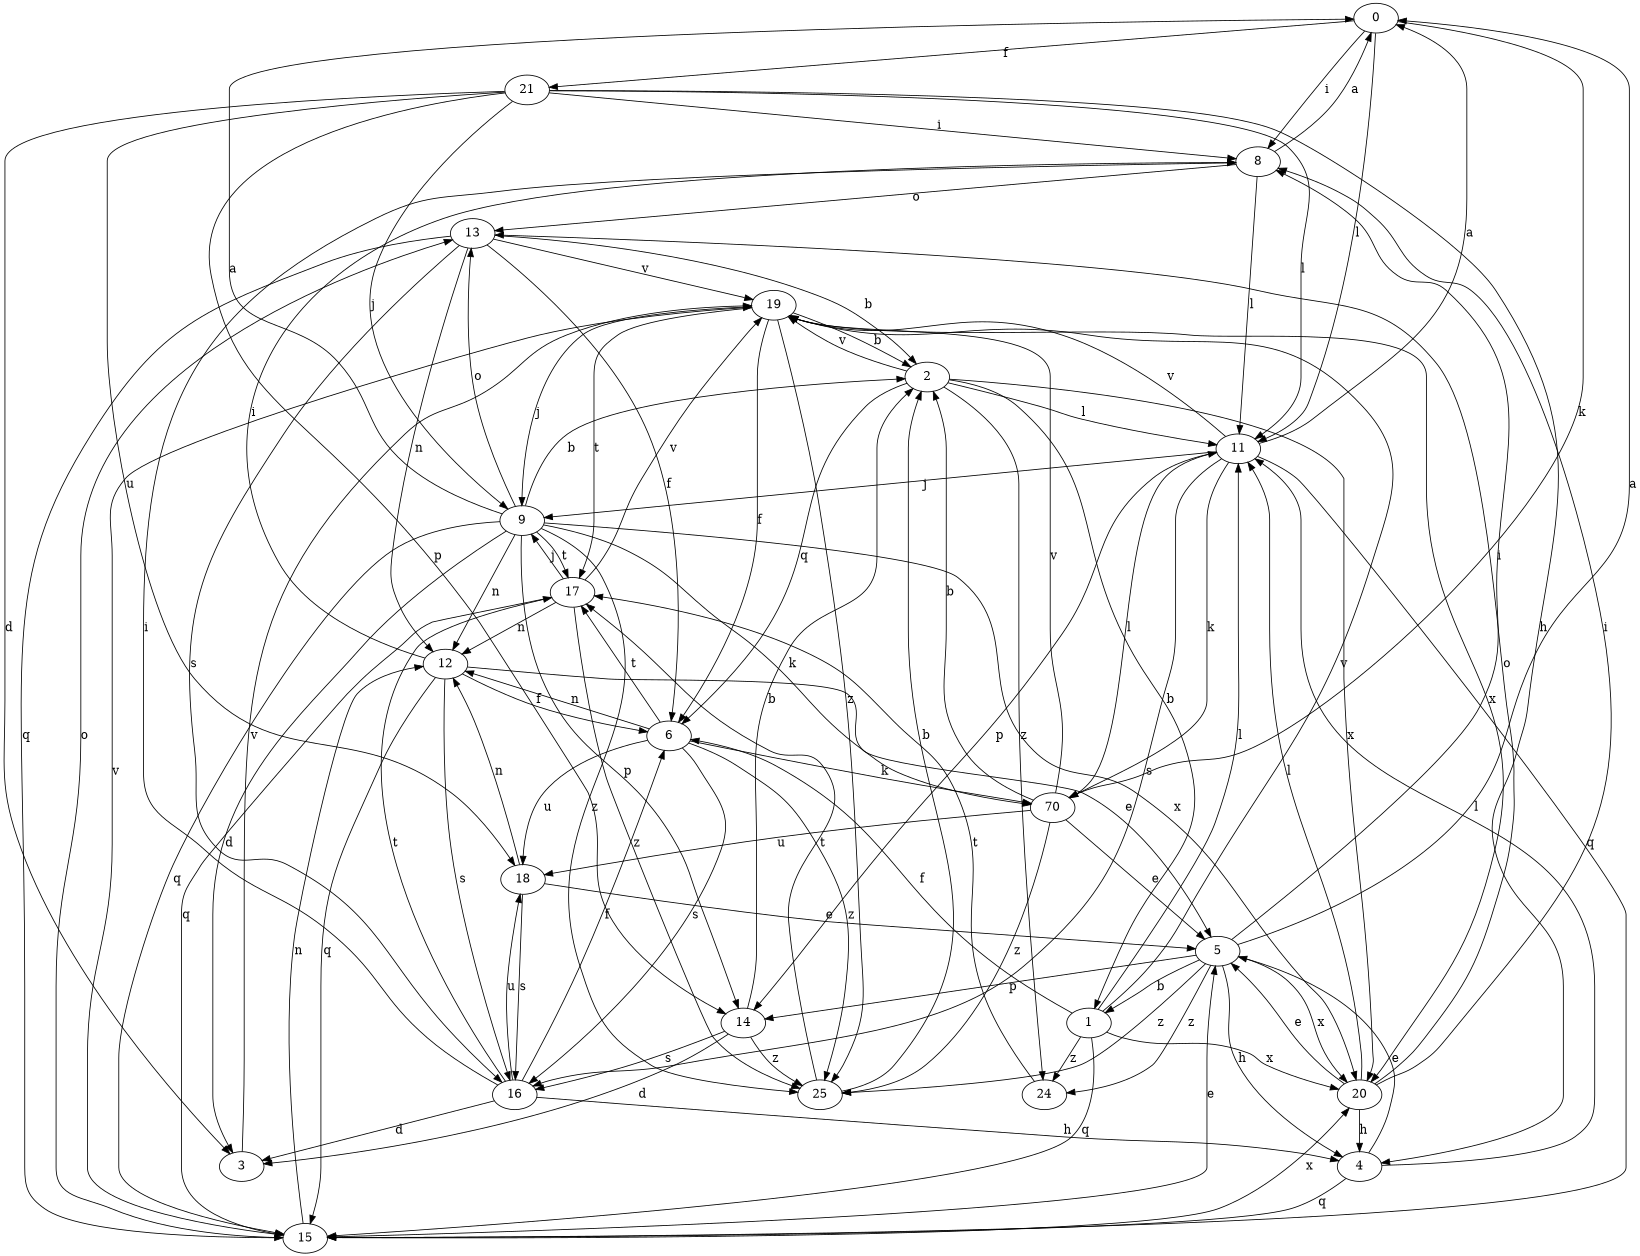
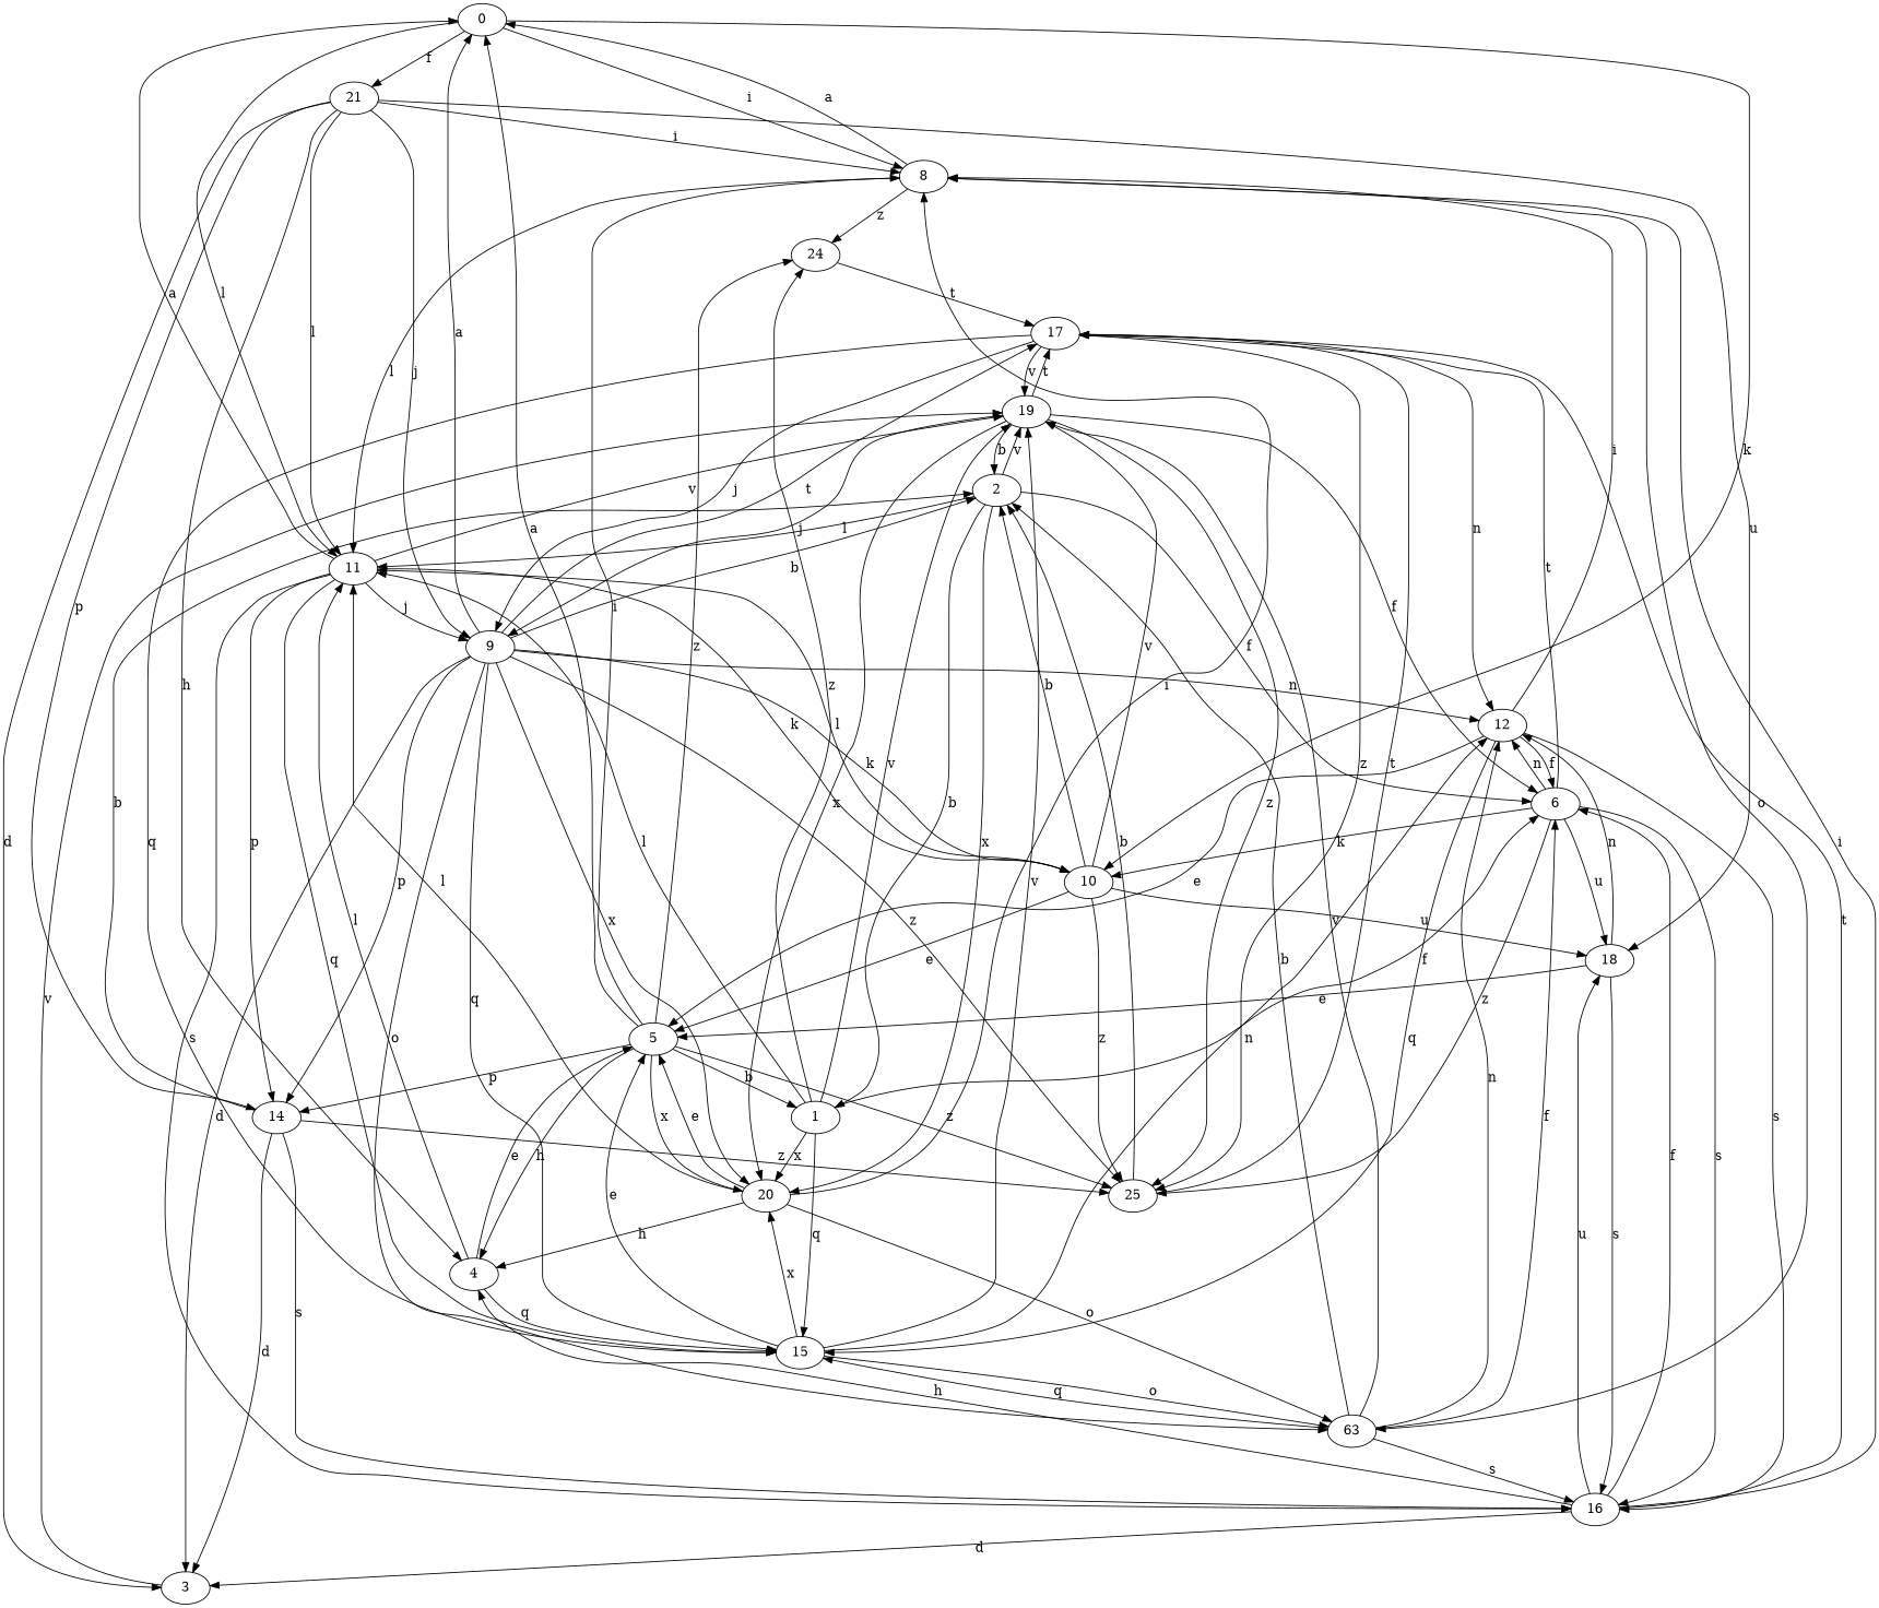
  strict digraph {
    0
    8
-   10 [label=70]
+   10
    11
    21
-   13
+   13 [label=63]
    19
    2
    5
    25
    18
    15
    14
    16
    9
    3
    n17 [label=4]
    1
    6
    20
    24
    12
    17
    0 -> 8 [label=i]
    0 -> 10 [label=k]
    0 -> 11 [label=l]
    0 -> 21 [label=f]
    8 -> 0 [label=a]
    8 -> 11 [label=l]
    8 -> 13 [label=o]
    10 -> 11 [label=l]
    10 -> 19 [label=v]
    10 -> 2 [label=b]
    10 -> 5 [label=e]
    10 -> 25 [label=z]
    10 -> 18 [label=u]
    11 -> 0 [label=a]
    11 -> 10 [label=k]
    11 -> 19 [label=v]
    11 -> 15 [label=q]
    11 -> 14 [label=p]
    11 -> 16 [label=s]
    11 -> 9 [label=j]
    21 -> 8 [label=i]
    21 -> 11 [label=l]
    21 -> 18 [label=u]
    21 -> 14 [label=p]
    21 -> 9 [label=j]
    21 -> 3 [label=d]
    21 -> n17 [label=h]
    13 -> 19 [label=v]
    13 -> 2 [label=b]
    13 -> 15 [label=q]
    13 -> 16 [label=s]
    13 -> 6 [label=f]
    13 -> 12 [label=n]
    19 -> 2 [label=b]
    19 -> 25 [label=z]
    19 -> 9 [label=j]
    19 -> 6 [label=f]
    19 -> 20 [label=x]
    19 -> 17 [label=t]
    2 -> 11 [label=l]
    2 -> 19 [label=v]
    2 -> 1 [label=b]
-   2 -> 6 [label=q]
+   2 -> 6 [label=f]
    2 -> 20 [label=x]
-   2 -> 24 [label=z]
+   8 -> 24 [label=z]
    5 -> 0 [label=a]
    5 -> 8 [label=i]
    5 -> 25 [label=z]
    5 -> 14 [label=p]
    5 -> n17 [label=h]
    5 -> 1 [label=b]
    5 -> 20 [label=x]
    5 -> 24 [label=z]
    25 -> 2 [label=b]
    25 -> 17 [label=t]
    18 -> 5 [label=e]
    18 -> 16 [label=s]
    18 -> 12 [label=n]
    15 -> 13 [label=o]
    15 -> 19 [label=v]
    15 -> 5 [label=e]
    15 -> 20 [label=x]
    15 -> 12 [label=n]
    14 -> 2 [label=b]
    14 -> 25 [label=z]
    14 -> 16 [label=s]
    14 -> 3 [label=d]
    16 -> 8 [label=i]
    16 -> 18 [label=u]
    16 -> 3 [label=d]
    16 -> n17 [label=h]
    16 -> 6 [label=f]
    16 -> 17 [label=t]
    9 -> 0 [label=a]
    9 -> 10 [label=k]
    9 -> 13 [label=o]
    9 -> 2 [label=b]
    9 -> 25 [label=z]
    9 -> 15 [label=q]
    9 -> 14 [label=p]
    9 -> 3 [label=d]
    9 -> 20 [label=x]
    9 -> 12 [label=n]
    9 -> 17 [label=t]
    3 -> 19 [label=v]
    n17 -> 11 [label=l]
    n17 -> 5 [label=e]
    n17 -> 15 [label=q]
    1 -> 11 [label=l]
    1 -> 19 [label=v]
    1 -> 15 [label=q]
    1 -> 6 [label=f]
    1 -> 20 [label=x]
    1 -> 24 [label=z]
    6 -> 10 [label=k]
    6 -> 25 [label=z]
    6 -> 18 [label=u]
    6 -> 16 [label=s]
    6 -> 12 [label=n]
    6 -> 17 [label=t]
    20 -> 8 [label=i]
    20 -> 11 [label=l]
    20 -> 13 [label=o]
    20 -> 5 [label=e]
    20 -> n17 [label=h]
    24 -> 17 [label=t]
    12 -> 8 [label=i]
    12 -> 5 [label=e]
    12 -> 15 [label=q]
    12 -> 16 [label=s]
    12 -> 6 [label=f]
    17 -> 19 [label=v]
    17 -> 25 [label=z]
    17 -> 15 [label=q]
    17 -> 9 [label=j]
    17 -> 12 [label=n]
  }
